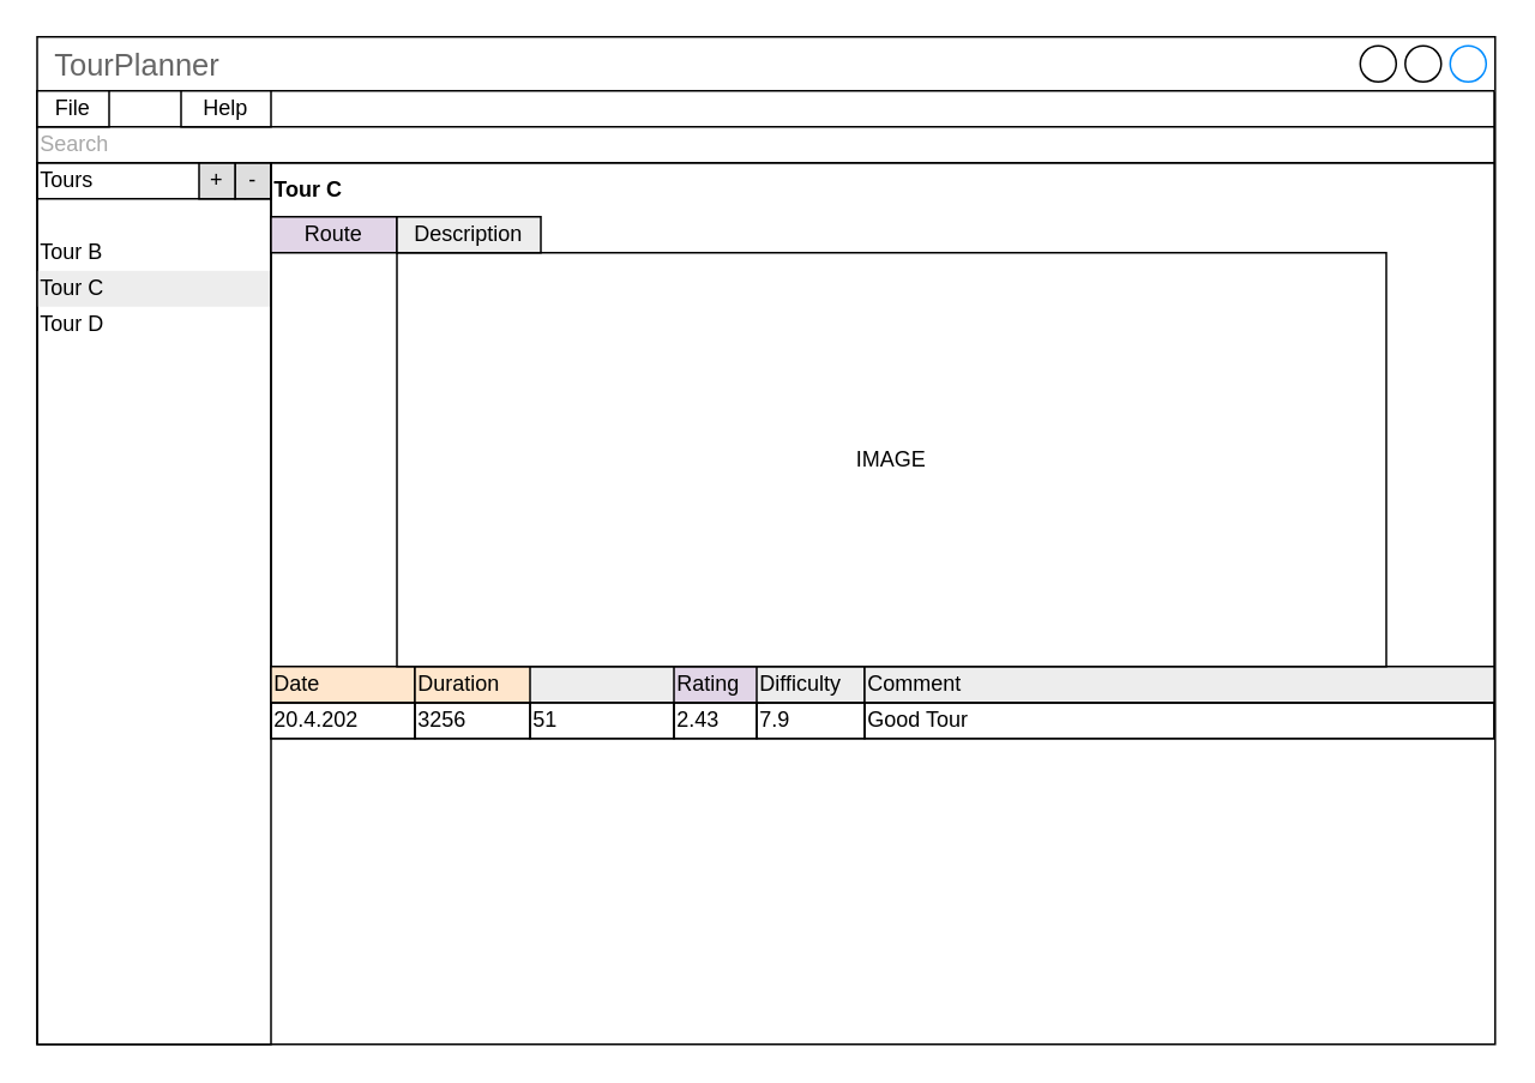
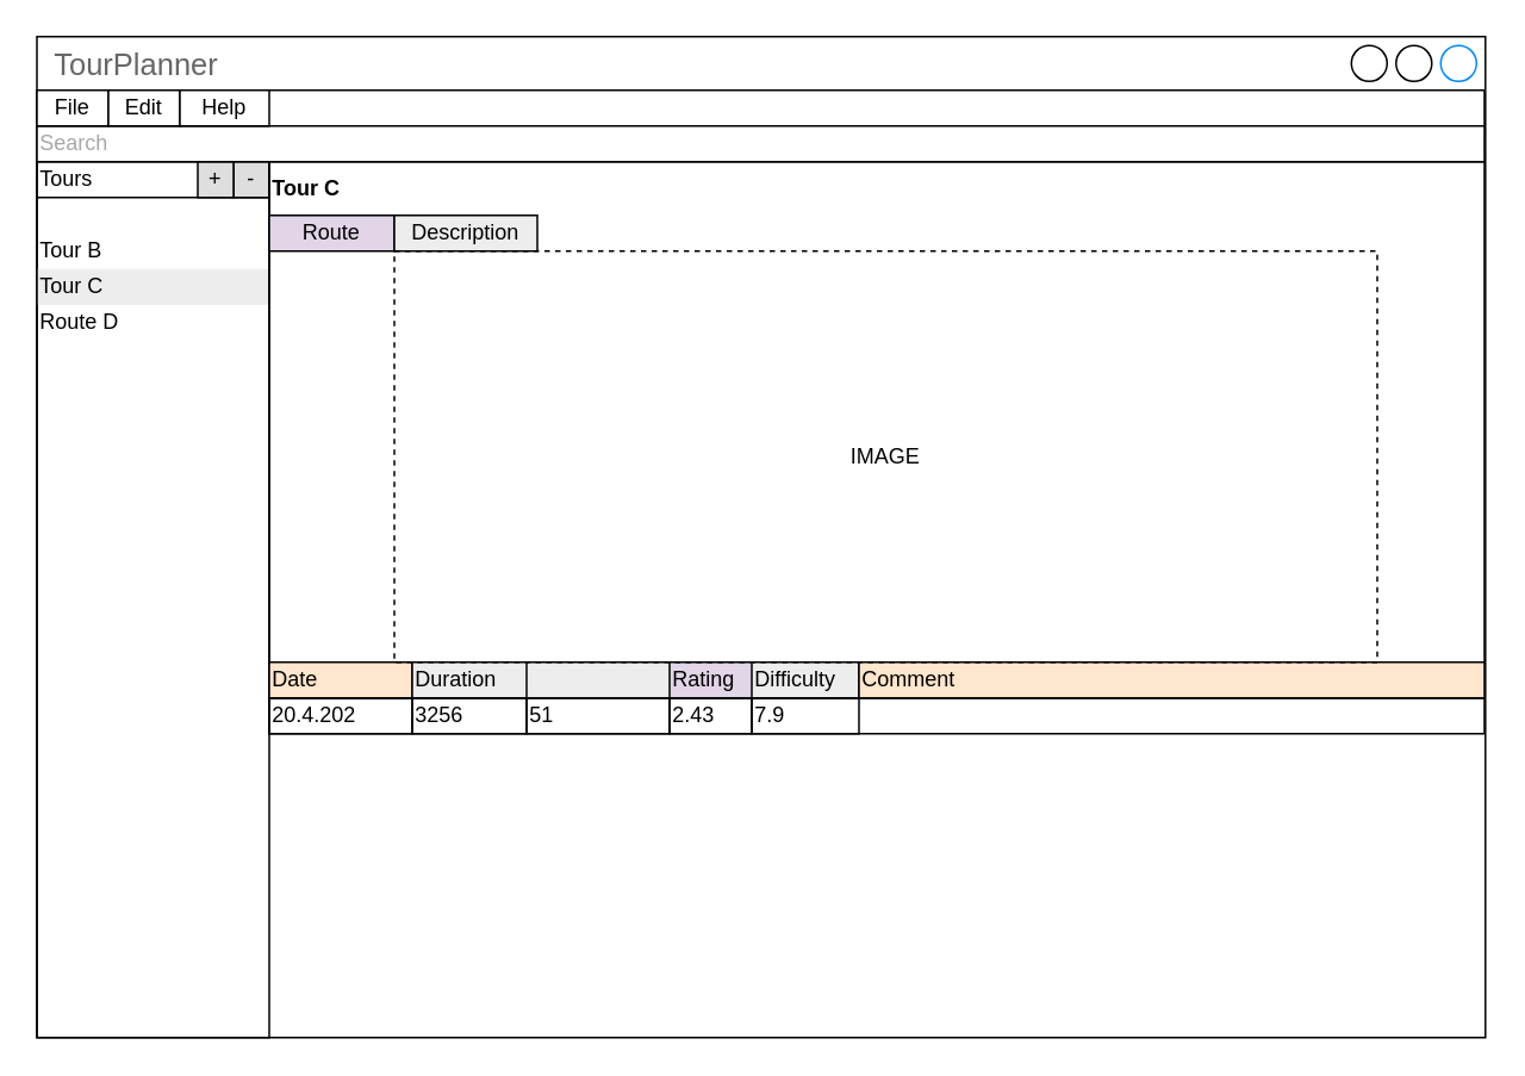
  <mxCell id="0" />
  <mxCell id="1" parent="0" />
  <mxCell id="2" value="TourPlanner" style="strokeWidth=1;shadow=0;dashed=0;align=center;html=1;shape=mxgraph.mockup.containers.window;align=left;verticalAlign=top;spacingLeft=8;strokeColor2=#008cff;strokeColor3=#c4c4c4;fontColor=#666666;mainText=;fontSize=17;labelBackgroundColor=none;" parent="1" vertex="1"><mxGeometry x="20" y="20" width="810.53" height="560" as="geometry" /></mxCell>
  <mxCell id="3" value="" style="rounded=0;whiteSpace=wrap;html=1;" vertex="1" parent="1"><mxGeometry x="20" y="50" width="810" height="20" as="geometry" /></mxCell>
  <mxCell id="4" value="Search" style="rounded=0;whiteSpace=wrap;html=1;align=left;fontColor=#A8A8A8;" vertex="1" parent="1"><mxGeometry x="20" y="70" width="810" height="20" as="geometry" /></mxCell>
  <mxCell id="5" value="File" style="rounded=0;whiteSpace=wrap;html=1;align=center;" vertex="1" parent="1"><mxGeometry x="20" y="50" width="40" height="20" as="geometry" /></mxCell>
+ <mxCell id="6" value="Edit" style="rounded=0;whiteSpace=wrap;html=1;align=center;" vertex="1" parent="1"><mxGeometry x="60" y="50" width="40" height="20" as="geometry" /></mxCell>
  <mxCell id="7" value="Help" style="rounded=0;whiteSpace=wrap;html=1;align=center;" vertex="1" parent="1"><mxGeometry x="100" y="50" width="50" height="20" as="geometry" /></mxCell>
  <mxCell id="8" value="Tour C" style="text;html=1;strokeColor=none;fillColor=#EDEDED;align=left;verticalAlign=middle;whiteSpace=wrap;rounded=0;labelBackgroundColor=none;fontColor=#000000;" vertex="1" parent="1"><mxGeometry x="20" y="150" width="130" height="20" as="geometry" /></mxCell>
  <mxCell id="9" value="&lt;font color=&quot;#000000&quot;&gt;Tours&lt;/font&gt;" style="rounded=0;whiteSpace=wrap;html=1;fontColor=#A8A8A8;align=left;" vertex="1" parent="1"><mxGeometry x="20" y="90" width="130" height="20" as="geometry" /></mxCell>
  <mxCell id="10" value="-" style="rounded=0;whiteSpace=wrap;html=1;fontColor=#000000;align=center;labelBackgroundColor=none;fillColor=#DEDEDE;" vertex="1" parent="1"><mxGeometry x="130" y="90" width="20" height="20" as="geometry" /></mxCell>
  <mxCell id="11" value="+" style="rounded=0;whiteSpace=wrap;html=1;fontColor=#000000;align=center;labelBackgroundColor=none;fillColor=#DEDEDE;" vertex="1" parent="1"><mxGeometry x="110" y="90" width="20" height="20" as="geometry" /></mxCell>
  <mxCell id="12" value="Tour B&lt;span style=&quot;color: rgba(0 , 0 , 0 , 0) ; font-family: monospace ; font-size: 0px&quot;&gt;%3CmxGraphModel%3E%3Croot%3E%3CmxCell%20id%3D%220%22%2F%3E%3CmxCell%20id%3D%221%22%20parent%3D%220%22%2F%3E%3CmxCell%20id%3D%222%22%20value%3D%22Tour%20A%22%20style%3D%22text%3Bhtml%3D1%3BstrokeColor%3Dnone%3BfillColor%3Dnone%3Balign%3Dleft%3BverticalAlign%3Dmiddle%3BwhiteSpace%3Dwrap%3Brounded%3D0%3BlabelBackgroundColor%3Dnone%3BfontColor%3D%23000000%3B%22%20vertex%3D%221%22%20parent%3D%221%22%3E%3CmxGeometry%20x%3D%2210%22%20y%3D%22230%22%20width%3D%22130%22%20height%3D%2220%22%20as%3D%22geometry%22%2F%3E%3C%2FmxCell%3E%3C%2Froot%3E%3C%2FmxGraphModel%3E&lt;/span&gt;" style="text;html=1;strokeColor=none;fillColor=none;align=left;verticalAlign=middle;whiteSpace=wrap;rounded=0;labelBackgroundColor=none;fontColor=#000000;" vertex="1" parent="1"><mxGeometry x="20" y="130" width="130" height="20" as="geometry" /></mxCell>
- <mxCell id="13" value="Tour D" style="text;html=1;strokeColor=none;fillColor=none;align=left;verticalAlign=middle;whiteSpace=wrap;rounded=0;labelBackgroundColor=none;fontColor=#000000;" vertex="1" parent="1"><mxGeometry x="20" y="170" width="130" height="20" as="geometry" /></mxCell>
+ <mxCell id="13" value="Route D" style="text;html=1;strokeColor=none;fillColor=none;align=left;verticalAlign=middle;whiteSpace=wrap;rounded=0;labelBackgroundColor=none;fontColor=#000000;" vertex="1" parent="1"><mxGeometry x="20" y="170" width="130" height="20" as="geometry" /></mxCell>
  <mxCell id="14" value="" style="rounded=0;whiteSpace=wrap;html=1;fontColor=#A8A8A8;align=center;fillColor=none;" vertex="1" parent="1"><mxGeometry x="20" y="90" width="130" height="490" as="geometry" /></mxCell>
  <mxCell id="15" value="" style="rounded=0;whiteSpace=wrap;html=1;labelBackgroundColor=none;fontColor=#000000;fillColor=none;align=left;" vertex="1" parent="1"><mxGeometry x="150" y="90" width="680" height="280" as="geometry" /></mxCell>
  <mxCell id="16" value="" style="rounded=0;whiteSpace=wrap;html=1;labelBackgroundColor=none;fontColor=#000000;fillColor=#EDEDED;align=left;" vertex="1" parent="1"><mxGeometry x="150" y="370" width="680" height="20" as="geometry" /></mxCell>
  <mxCell id="17" value="Date" style="rounded=0;whiteSpace=wrap;html=1;labelBackgroundColor=none;fontColor=#000000;fillColor=#ffe6cc;align=left;" vertex="1" parent="1"><mxGeometry x="150" y="370" width="80" height="20" as="geometry" /></mxCell>
- <mxCell id="18" value="Duration" style="rounded=0;whiteSpace=wrap;html=1;labelBackgroundColor=none;fontColor=#000000;fillColor=#ffe6cc;align=left;" vertex="1" parent="1"><mxGeometry x="230" y="370" width="64" height="20" as="geometry" /></mxCell>
+ <mxCell id="18" value="Duration" style="rounded=0;whiteSpace=wrap;html=1;labelBackgroundColor=none;fontColor=#000000;fillColor=#EDEDED;align=left;" vertex="1" parent="1"><mxGeometry x="230" y="370" width="64" height="20" as="geometry" /></mxCell>
  <mxCell id="19" value="Rating" style="rounded=0;whiteSpace=wrap;html=1;labelBackgroundColor=none;fontColor=#000000;fillColor=#e1d5e7;align=left;" vertex="1" parent="1"><mxGeometry x="374" y="370" width="50" height="20" as="geometry" /></mxCell>
  <mxCell id="20" value="Difficulty" style="rounded=0;whiteSpace=wrap;html=1;labelBackgroundColor=none;fontColor=#000000;fillColor=#EDEDED;align=left;" vertex="1" parent="1"><mxGeometry x="420" y="370" width="60" height="20" as="geometry" /></mxCell>
- <mxCell id="21" value="Comment" style="rounded=0;whiteSpace=wrap;html=1;labelBackgroundColor=none;fontColor=#000000;fillColor=#EDEDED;align=left;" vertex="1" parent="1"><mxGeometry x="480" y="370" width="350" height="20" as="geometry" /></mxCell>
+ <mxCell id="21" value="Comment" style="rounded=0;whiteSpace=wrap;html=1;labelBackgroundColor=none;fontColor=#000000;fillColor=#ffe6cc;align=left;" vertex="1" parent="1"><mxGeometry x="480" y="370" width="350" height="20" as="geometry" /></mxCell>
  <mxCell id="22" value="" style="rounded=0;whiteSpace=wrap;html=1;labelBackgroundColor=none;fontColor=#000000;fillColor=none;align=left;" vertex="1" parent="1"><mxGeometry x="150" y="390" width="680" height="20" as="geometry" /></mxCell>
  <mxCell id="23" value="3256" style="rounded=0;whiteSpace=wrap;html=1;labelBackgroundColor=none;fontColor=#000000;fillColor=none;align=left;" vertex="1" parent="1"><mxGeometry x="230" y="390" width="64" height="20" as="geometry" /></mxCell>
  <mxCell id="24" value="51" style="rounded=0;whiteSpace=wrap;html=1;labelBackgroundColor=none;fontColor=#000000;fillColor=none;align=left;" vertex="1" parent="1"><mxGeometry x="294" y="390" width="80" height="20" as="geometry" /></mxCell>
  <mxCell id="25" value="2.43" style="rounded=0;whiteSpace=wrap;html=1;labelBackgroundColor=none;fontColor=#000000;fillColor=none;align=left;" vertex="1" parent="1"><mxGeometry x="374" y="390" width="46" height="20" as="geometry" /></mxCell>
  <mxCell id="26" value="7.9" style="rounded=0;whiteSpace=wrap;html=1;labelBackgroundColor=none;fontColor=#000000;fillColor=none;align=left;" vertex="1" parent="1"><mxGeometry x="420" y="390" width="60" height="20" as="geometry" /></mxCell>
- <mxCell id="27" value="Good Tour" style="rounded=0;whiteSpace=wrap;html=1;labelBackgroundColor=none;fontColor=#000000;fillColor=none;align=left;" vertex="1" parent="1"><mxGeometry x="480" y="390" width="350" height="20" as="geometry" /></mxCell>
  <mxCell id="28" value="20.4.202" style="rounded=0;whiteSpace=wrap;html=1;labelBackgroundColor=none;fontColor=#000000;fillColor=none;align=left;" vertex="1" parent="1"><mxGeometry x="150" y="390" width="80" height="20" as="geometry" /></mxCell>
  <mxCell id="29" value="Tour C" style="text;html=1;strokeColor=none;fillColor=none;align=left;verticalAlign=middle;whiteSpace=wrap;rounded=0;labelBackgroundColor=none;fontColor=#000000;fontStyle=1" vertex="1" parent="1"><mxGeometry x="150" y="90" width="680" height="30" as="geometry" /></mxCell>
  <mxCell id="30" value="Route" style="rounded=0;whiteSpace=wrap;html=1;labelBackgroundColor=none;fontColor=#000000;fillColor=#e1d5e7;align=center;" vertex="1" parent="1"><mxGeometry x="150" y="120" width="70" height="20" as="geometry" /></mxCell>
  <mxCell id="31" value="Description" style="rounded=0;whiteSpace=wrap;html=1;labelBackgroundColor=none;fontColor=#000000;fillColor=#EDEDED;align=center;" vertex="1" parent="1"><mxGeometry x="220" y="120" width="80" height="20" as="geometry" /></mxCell>
- <mxCell id="32" value="IMAGE" style="rounded=0;whiteSpace=wrap;html=1;labelBackgroundColor=none;fontColor=#000000;fillColor=none;align=center;" vertex="1" parent="1"><mxGeometry x="220" y="140" width="550" height="230" as="geometry" /></mxCell>
+ <mxCell id="32" value="IMAGE" style="rounded=0;whiteSpace=wrap;html=1;labelBackgroundColor=none;fontColor=#000000;fillColor=none;align=center;dashed=1;" vertex="1" parent="1"><mxGeometry x="220" y="140" width="550" height="230" as="geometry" /></mxCell>
